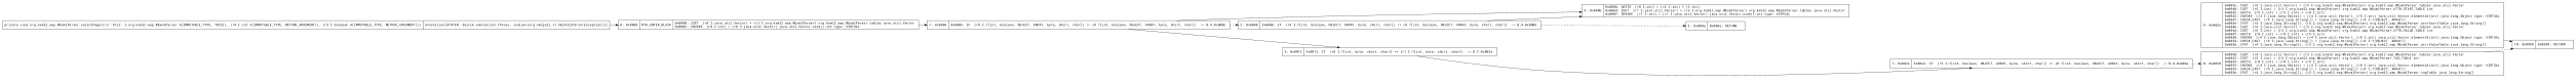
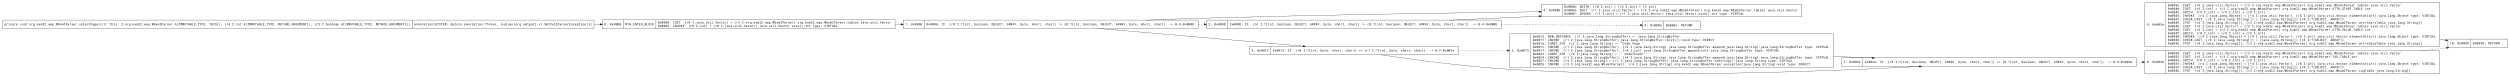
  digraph {
    fontname="Roboto Mono"
    rankdir=LR
    node [fontname="Roboto Mono" shape=record]
    edge [fontname="Roboto Mono"]
    n1 [label="{0\:\ 0x0000|MTH_ENTER_BLOCK\l|0x0000: IGET  (r0 I:java.util.Vector) = (r3 I:org.kxml2.wap.WbxmlParser) org.kxml2.wap.WbxmlParser.tables java.util.Vector \l0x0002: INVOKE  (r0 I:int) = (r0 I:java.util.Vector) java.util.Vector.size():int type: VIRTUAL \l}"]
    n2 [label="{1\:\ 0x0006|0x0006: IF  (r0 I:?[int, boolean, OBJECT, ARRAY, byte, short, char]) != (0 ?[int, boolean, OBJECT, ARRAY, byte, short, char])  \-\> B:4:0x000b \l}"]
    n3 [label="{2\:\ 0x0008|0x0008: IF  (r4 I:?[int, boolean, OBJECT, ARRAY, byte, short, char]) != (0 ?[int, boolean, OBJECT, ARRAY, byte, short, char])  \-\> B:4:0x000b \l}"]
    n4 [label="{4\:\ 0x000b|0x000b: ARITH  (r0 I:int) = (r4 I:int) * (3 int) \l0x000d: IGET  (r1 I:java.util.Vector) = (r3 I:org.kxml2.wap.WbxmlParser) org.kxml2.wap.WbxmlParser.tables java.util.Vector \l0x000f: INVOKE  (r1 I:int) = (r1 I:java.util.Vector) java.util.Vector.size():int type: VIRTUAL \l}"]
    n5 [label="{5\:\ 0x0013|0x0013: IF  (r0 I:?[int, byte, short, char]) \<= (r1 I:?[int, byte, short, char])  \-\> B:7:0x002e \l}"]
    n6 [label="{3\:\ 0x000a|0x000a: RETURN   \l}"]
+   n7 [label="{6\:\ 0x0015|0x0015: NEW_INSTANCE  (r1 I:java.lang.StringBuffer) =  java.lang.StringBuffer \l0x0017: INVOKE  (r1 I:java.lang.StringBuffer) java.lang.StringBuffer.\<init\>():void type: DIRECT \l0x001a: CONST_STR  (r2 I:java.lang.String) =  \"Code Page \" \l0x001c: INVOKE  (r1 I:java.lang.StringBuffer), (r2 I:java.lang.String) java.lang.StringBuffer.append(java.lang.String):java.lang.StringBuffer type: VIRTUAL \l0x001f: INVOKE  (r1 I:java.lang.StringBuffer), (r4 I:int) java.lang.StringBuffer.append(int):java.lang.StringBuffer type: VIRTUAL \l0x0022: CONST_STR  (r4 I:java.lang.String) =  \" undefined!\" \l0x0024: INVOKE  (r1 I:java.lang.StringBuffer), (r4 I:java.lang.String) java.lang.StringBuffer.append(java.lang.String):java.lang.StringBuffer type: VIRTUAL \l0x0027: INVOKE  (r4 I:java.lang.String) = (r1 I:java.lang.StringBuffer) java.lang.StringBuffer.toString():java.lang.String type: VIRTUAL \l0x002b: INVOKE  (r3 I:org.kxml2.wap.WbxmlParser), (r4 I:java.lang.String) org.kxml2.wap.WbxmlParser.exception(java.lang.String):void type: DIRECT \l}"]
    n8 [label="{7\:\ 0x002e|0x002e: IF  (r5 I:?[int, boolean, OBJECT, ARRAY, byte, short, char]) == (0 ?[int, boolean, OBJECT, ARRAY, byte, short, char])  \-\> B:9:0x003e \l}"]
    n9 [label="{8\:\ 0x0030|0x0030: IGET  (r4 I:java.util.Vector) = (r3 I:org.kxml2.wap.WbxmlParser) org.kxml2.wap.WbxmlParser.tables java.util.Vector \l0x0032: IGET  (r5 I:int) = (r3 I:org.kxml2.wap.WbxmlParser) org.kxml2.wap.WbxmlParser.TAG_TABLE int \l0x0034: ARITH  (r0 I:int) = (r0 I:int) + (r5 I:int) \l0x0035: INVOKE  (r4 I:java.lang.Object) = (r4 I:java.util.Vector), (r0 I:int) java.util.Vector.elementAt(int):java.lang.Object type: VIRTUAL \l0x0039: CHECK_CAST  (r4 I:java.lang.String[]) = (java.lang.String[]) (r4 I:?[OBJECT, ARRAY]) \l0x003b: IPUT  (r4 I:java.lang.String[]), (r3 I:org.kxml2.wap.WbxmlParser) org.kxml2.wap.WbxmlParser.tagTable java.lang.String[] \l}"]
    n10 [label="{10\:\ 0x0058|0x0058: RETURN   \l}"]
    n11 [label="{9\:\ 0x003e|0x003e: IGET  (r4 I:java.util.Vector) = (r3 I:org.kxml2.wap.WbxmlParser) org.kxml2.wap.WbxmlParser.tables java.util.Vector \l0x0040: IGET  (r5 I:int) = (r3 I:org.kxml2.wap.WbxmlParser) org.kxml2.wap.WbxmlParser.ATTR_START_TABLE int \l0x0042: ARITH  (r5 I:int) = (r5 I:int) + (r0 I:int) \l0x0043: INVOKE  (r4 I:java.lang.Object) = (r4 I:java.util.Vector), (r5 I:int) java.util.Vector.elementAt(int):java.lang.Object type: VIRTUAL \l0x0047: CHECK_CAST  (r4 I:java.lang.String[]) = (java.lang.String[]) (r4 I:?[OBJECT, ARRAY]) \l0x0049: IPUT  (r4 I:java.lang.String[]), (r3 I:org.kxml2.wap.WbxmlParser) org.kxml2.wap.WbxmlParser.attrStartTable java.lang.String[] \l0x004b: IGET  (r4 I:java.util.Vector) = (r3 I:org.kxml2.wap.WbxmlParser) org.kxml2.wap.WbxmlParser.tables java.util.Vector \l0x004d: IGET  (r5 I:int) = (r3 I:org.kxml2.wap.WbxmlParser) org.kxml2.wap.WbxmlParser.ATTR_VALUE_TABLE int \l0x004f: ARITH  (r0 I:int) = (r0 I:int) + (r5 I:int) \l0x0050: INVOKE  (r4 I:java.lang.Object) = (r4 I:java.util.Vector), (r0 I:int) java.util.Vector.elementAt(int):java.lang.Object type: VIRTUAL \l0x0054: CHECK_CAST  (r4 I:java.lang.String[]) = (java.lang.String[]) (r4 I:?[OBJECT, ARRAY]) \l0x0056: IPUT  (r4 I:java.lang.String[]), (r3 I:org.kxml2.wap.WbxmlParser) org.kxml2.wap.WbxmlParser.attrValueTable java.lang.String[] \l}"]
    n12 [label="{private void org.kxml2.wap.WbxmlParser.selectPage((r3 'this' I:org.kxml2.wap.WbxmlParser A[IMMUTABLE_TYPE, THIS]), (r4 I:int A[IMMUTABLE_TYPE, METHOD_ARGUMENT]), (r5 I:boolean A[IMMUTABLE_TYPE, METHOD_ARGUMENT]))  | Annotation[SYSTEM, dalvik.annotation.Throws, \{value=[org.xmlpull.v1.XmlPullParserException]\}]\l}"]
    n1 -> n2
    n2 -> n3 [style=dashed]
    n2 -> n4
    n2 -> n5
    n3 -> n4
    n3 -> n6 [style=dashed]
+   n5 -> n7 [style=dashed]
    n5 -> n8
+   n7 -> n8
    n8 -> n9 [style=dashed]
    n9 -> n10 [style=dashed]
    n11 -> n10
    n12 -> n1
  }
